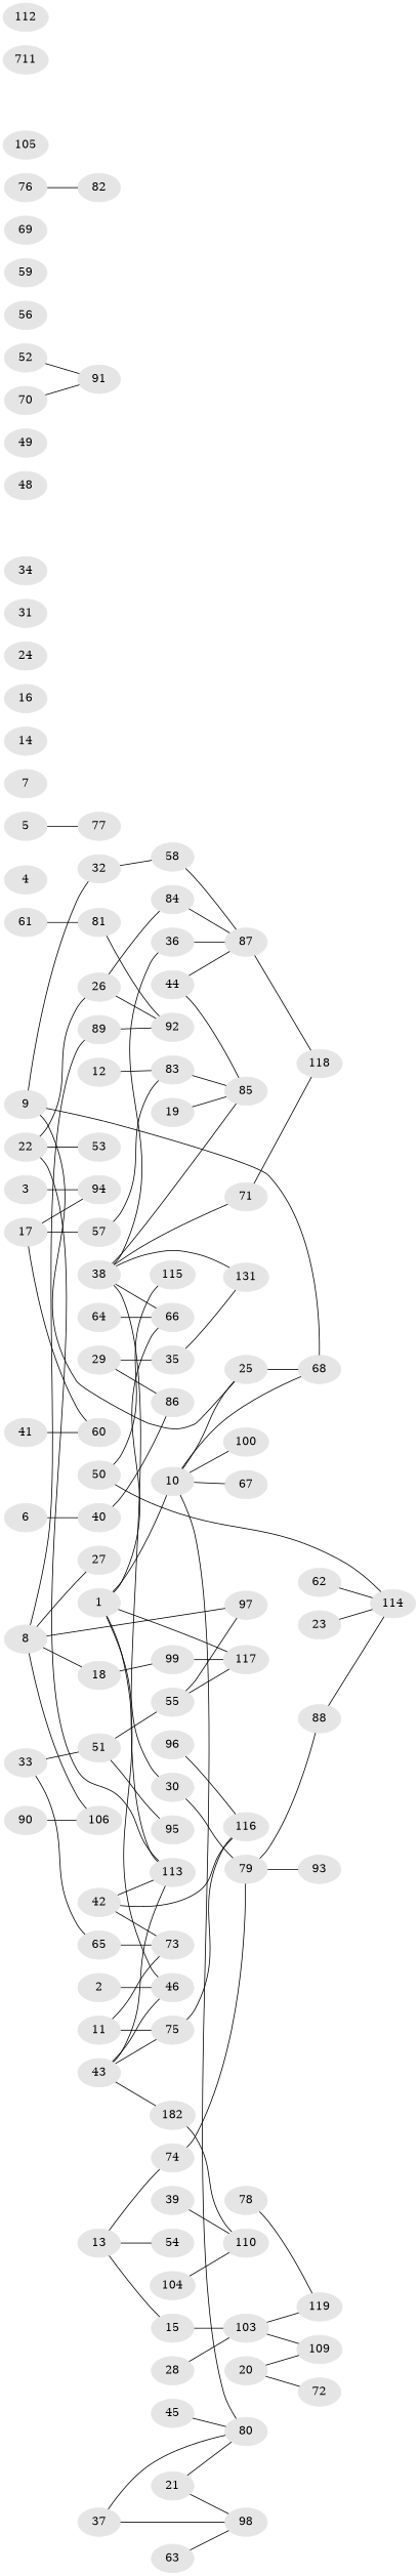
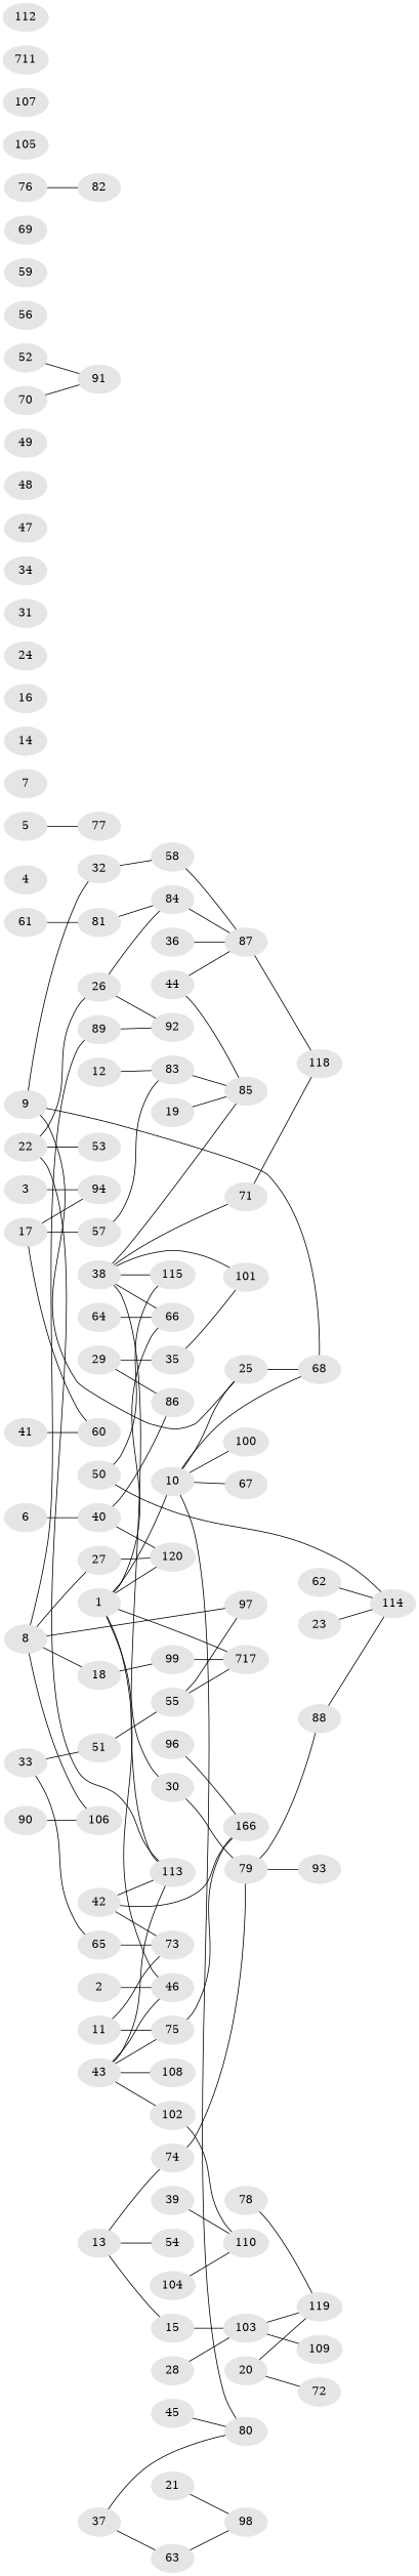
  graph {
    rankdir=LR
    node [color=gray90 style=filled]
    1
    10
    30
    46
    66
-   117
+   117 [label=717]
+   120
    25
    68
    67
    80
    100
    79
    2
    3
    94
    4
    5
    77
    6
    40
    86
    7
    8
    18
    27
    89
    97
    106
    99
    92
    9
    32
    58
    11
    73
    75
-   116
+   116 [label=166]
    12
    83
    85
    13
    15
    54
    74
    103
    14
    119
    109
    16
    17
    57
    60
    19
    20
    72
    21
    98
    22
    26
    53
    113
    84
    23
    114
    24
    87
    28
    29
    35
-   101 [label=131]
+   101
    88
    93
    31
    33
    51
    65
    55
-   95
    34
    36
    118
    37
    38
    71
    115
    39
    110
    41
    42
    43
-   102 [label=182]
+   102
+   108
    44
    45
+   47
    48
    49
    50
    52
    91
    56
    59
    61
    81
    62
    63
    64
    69
    70
    76
    82
    78
    90
    96
    104
    105
+   107
    n119 [label=711]
    112
    1 -- 10
    1 -- 30
    1 -- 46
    1 -- 66
    1 -- 117
+   1 -- 120
    10 -- 25
    10 -- 68
    10 -- 67
    10 -- 80
    10 -- 100
    30 -- 79
    25 -- 68
    79 -- 88
    79 -- 93
    2 -- 46
    3 -- 94
    5 -- 77
    6 -- 40
+   40 -- 120
    40 -- 86
    8 -- 18
    8 -- 27
    8 -- 89
    8 -- 97
    8 -- 106
    18 -- 99
+   27 -- 120
    89 -- 92
    99 -- 117
    9 -- 25
    9 -- 68
    9 -- 32
    32 -- 58
    58 -- 87
    11 -- 73
    11 -- 75
    75 -- 116
    12 -- 83
    83 -- 85
    13 -- 15
    13 -- 54
    13 -- 74
    15 -- 103
    74 -- 79
    103 -- 119
    103 -- 109
    17 -- 94
    17 -- 57
    17 -- 60
    57 -- 83
    19 -- 85
-   20 -- 109
+   20 -- 119
    20 -- 72
-   21 -- 80
    21 -- 98
    22 -- 26
    22 -- 53
    22 -- 113
    26 -- 92
    26 -- 84
    84 -- 87
    23 -- 114
    87 -- 118
    28 -- 103
    29 -- 86
    29 -- 35
    35 -- 101
    88 -- 114
    33 -- 51
    33 -- 65
    51 -- 55
-   51 -- 95
    65 -- 73
    55 -- 117
    55 -- 97
    36 -- 87
    37 -- 80
-   37 -- 98
+   37 -- 63
    38 -- 66
    38 -- 85
    38 -- 113
    38 -- 101
    38 -- 71
-   38 -- 36
+   38 -- 115
    71 -- 118
    39 -- 110
    41 -- 60
    42 -- 73
    42 -- 116
    42 -- 113
    43 -- 46
    43 -- 75
    43 -- 113
    43 -- 102
+   43 -- 108
    102 -- 110
    44 -- 85
    44 -- 87
    45 -- 80
    50 -- 114
    50 -- 115
    52 -- 91
    61 -- 81
-   81 -- 92
+   81 -- 84
    62 -- 114
    63 -- 98
    64 -- 66
    70 -- 91
    76 -- 82
    78 -- 119
    90 -- 106
    96 -- 116
    104 -- 110
  }
